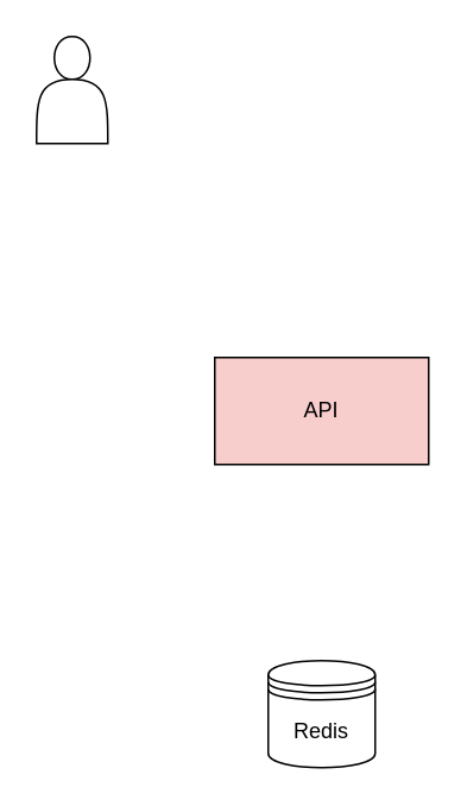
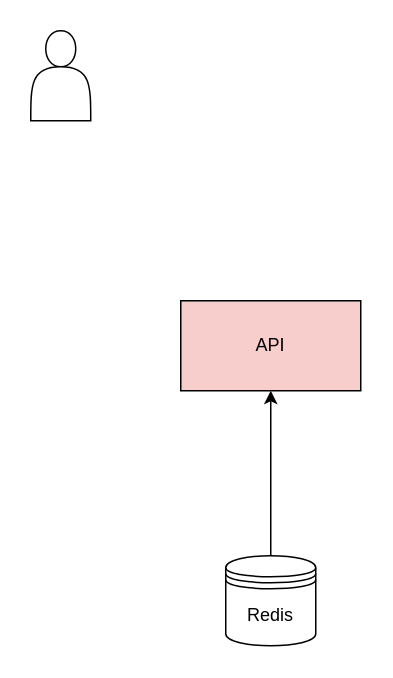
  <mxCell id="0" />
  <mxCell id="1" parent="0" />
+ <mxCell id="2" value="" style="html=1;strokeColor=default;" edge="1" parent="1" source="3" target="4"><mxGeometry relative="1" as="geometry" /></mxCell>
  <mxCell id="3" value="Redis&lt;br&gt;" style="shape=datastore;whiteSpace=wrap;html=1;" vertex="1" parent="1"><mxGeometry x="150" y="370" width="60" height="60" as="geometry" /></mxCell>
  <mxCell id="4" value="API" style="whiteSpace=wrap;html=1;fillColor=#f8cecc;" vertex="1" parent="1"><mxGeometry x="120" y="200" width="120" height="60" as="geometry" /></mxCell>
  <mxCell id="5" value="" style="shape=actor;whiteSpace=wrap;html=1;" vertex="1" parent="1"><mxGeometry x="20" y="20" width="40" height="60" as="geometry" /></mxCell>
